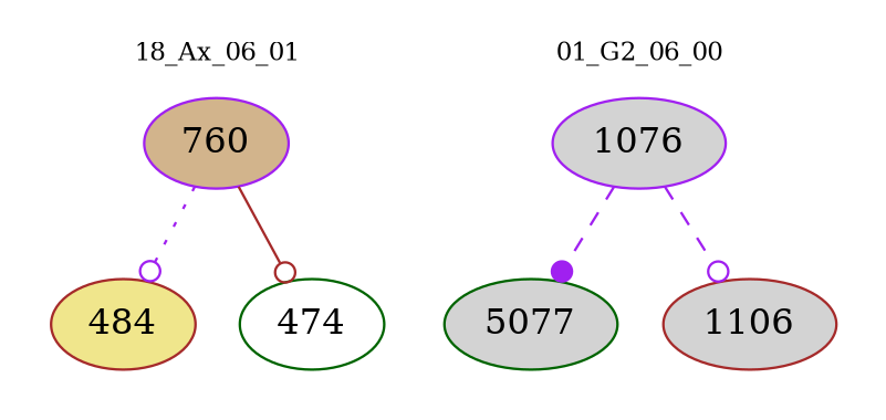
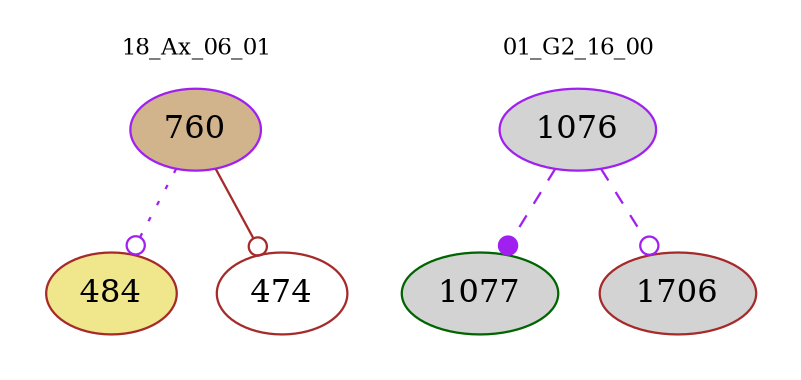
  digraph {
    node [color=purple fillcolor=lightgrey style=filled]
    edge [arrowhead=odot color=purple style=dashed]
    n1 [fillcolor=tan label=760]
    n2 [color=brown fillcolor=khaki label=484]
-   n3 [color=darkgreen fillcolor=white label=474]
+   n3 [color=brown fillcolor=white label=474]
    n4 [label=1076]
-   n5 [color=darkgreen label=5077]
-   n6 [color=brown label=1106]
+   n5 [color=darkgreen label=1077]
+   n6 [color=brown label=1706]
    subgraph cluster_1 {
      color=white
      fontsize=10
      label="18_Ax_06_01"
      n1
      n2
      n3
    }
    subgraph cluster_2 {
      color=white
      fontsize=10
-     label="01_G2_06_00"
+     label="01_G2_16_00"
      n4
      n5
      n6
    }
    n1 -> n2 [style=dotted]
    n1 -> n3 [color=brown style=solid]
    n4 -> n5 [arrowhead=dot]
    n4 -> n6
  }
